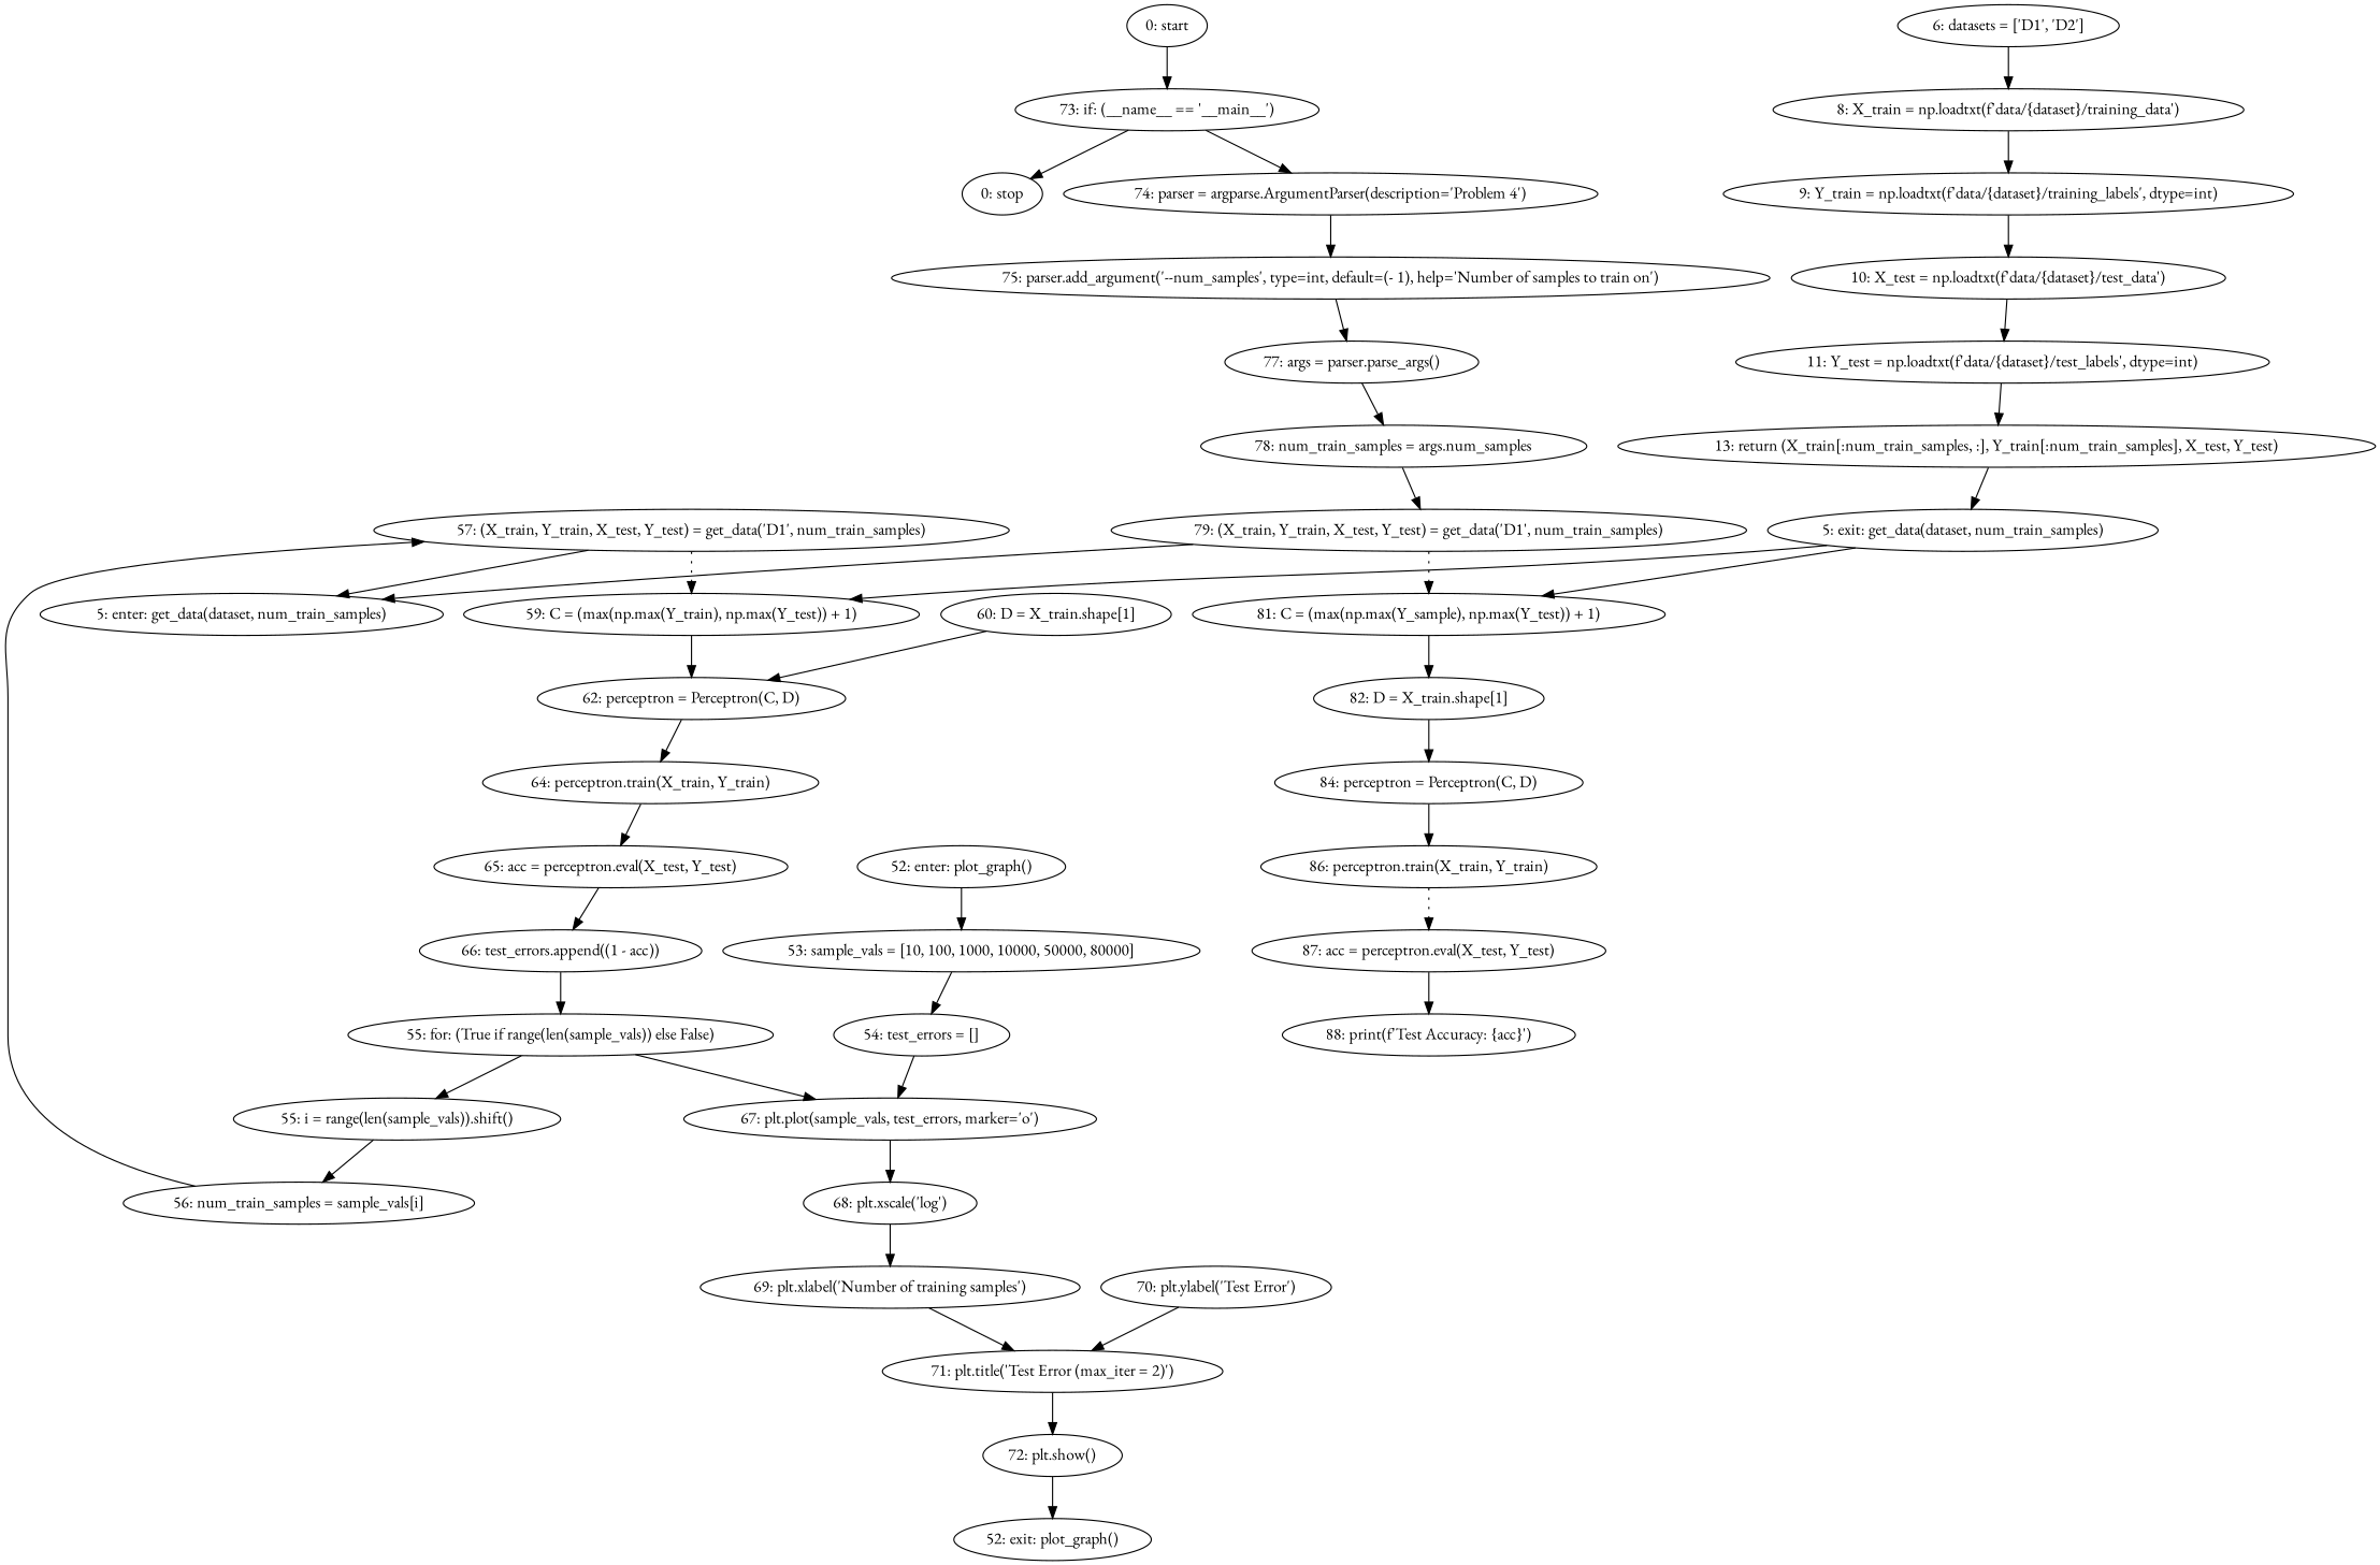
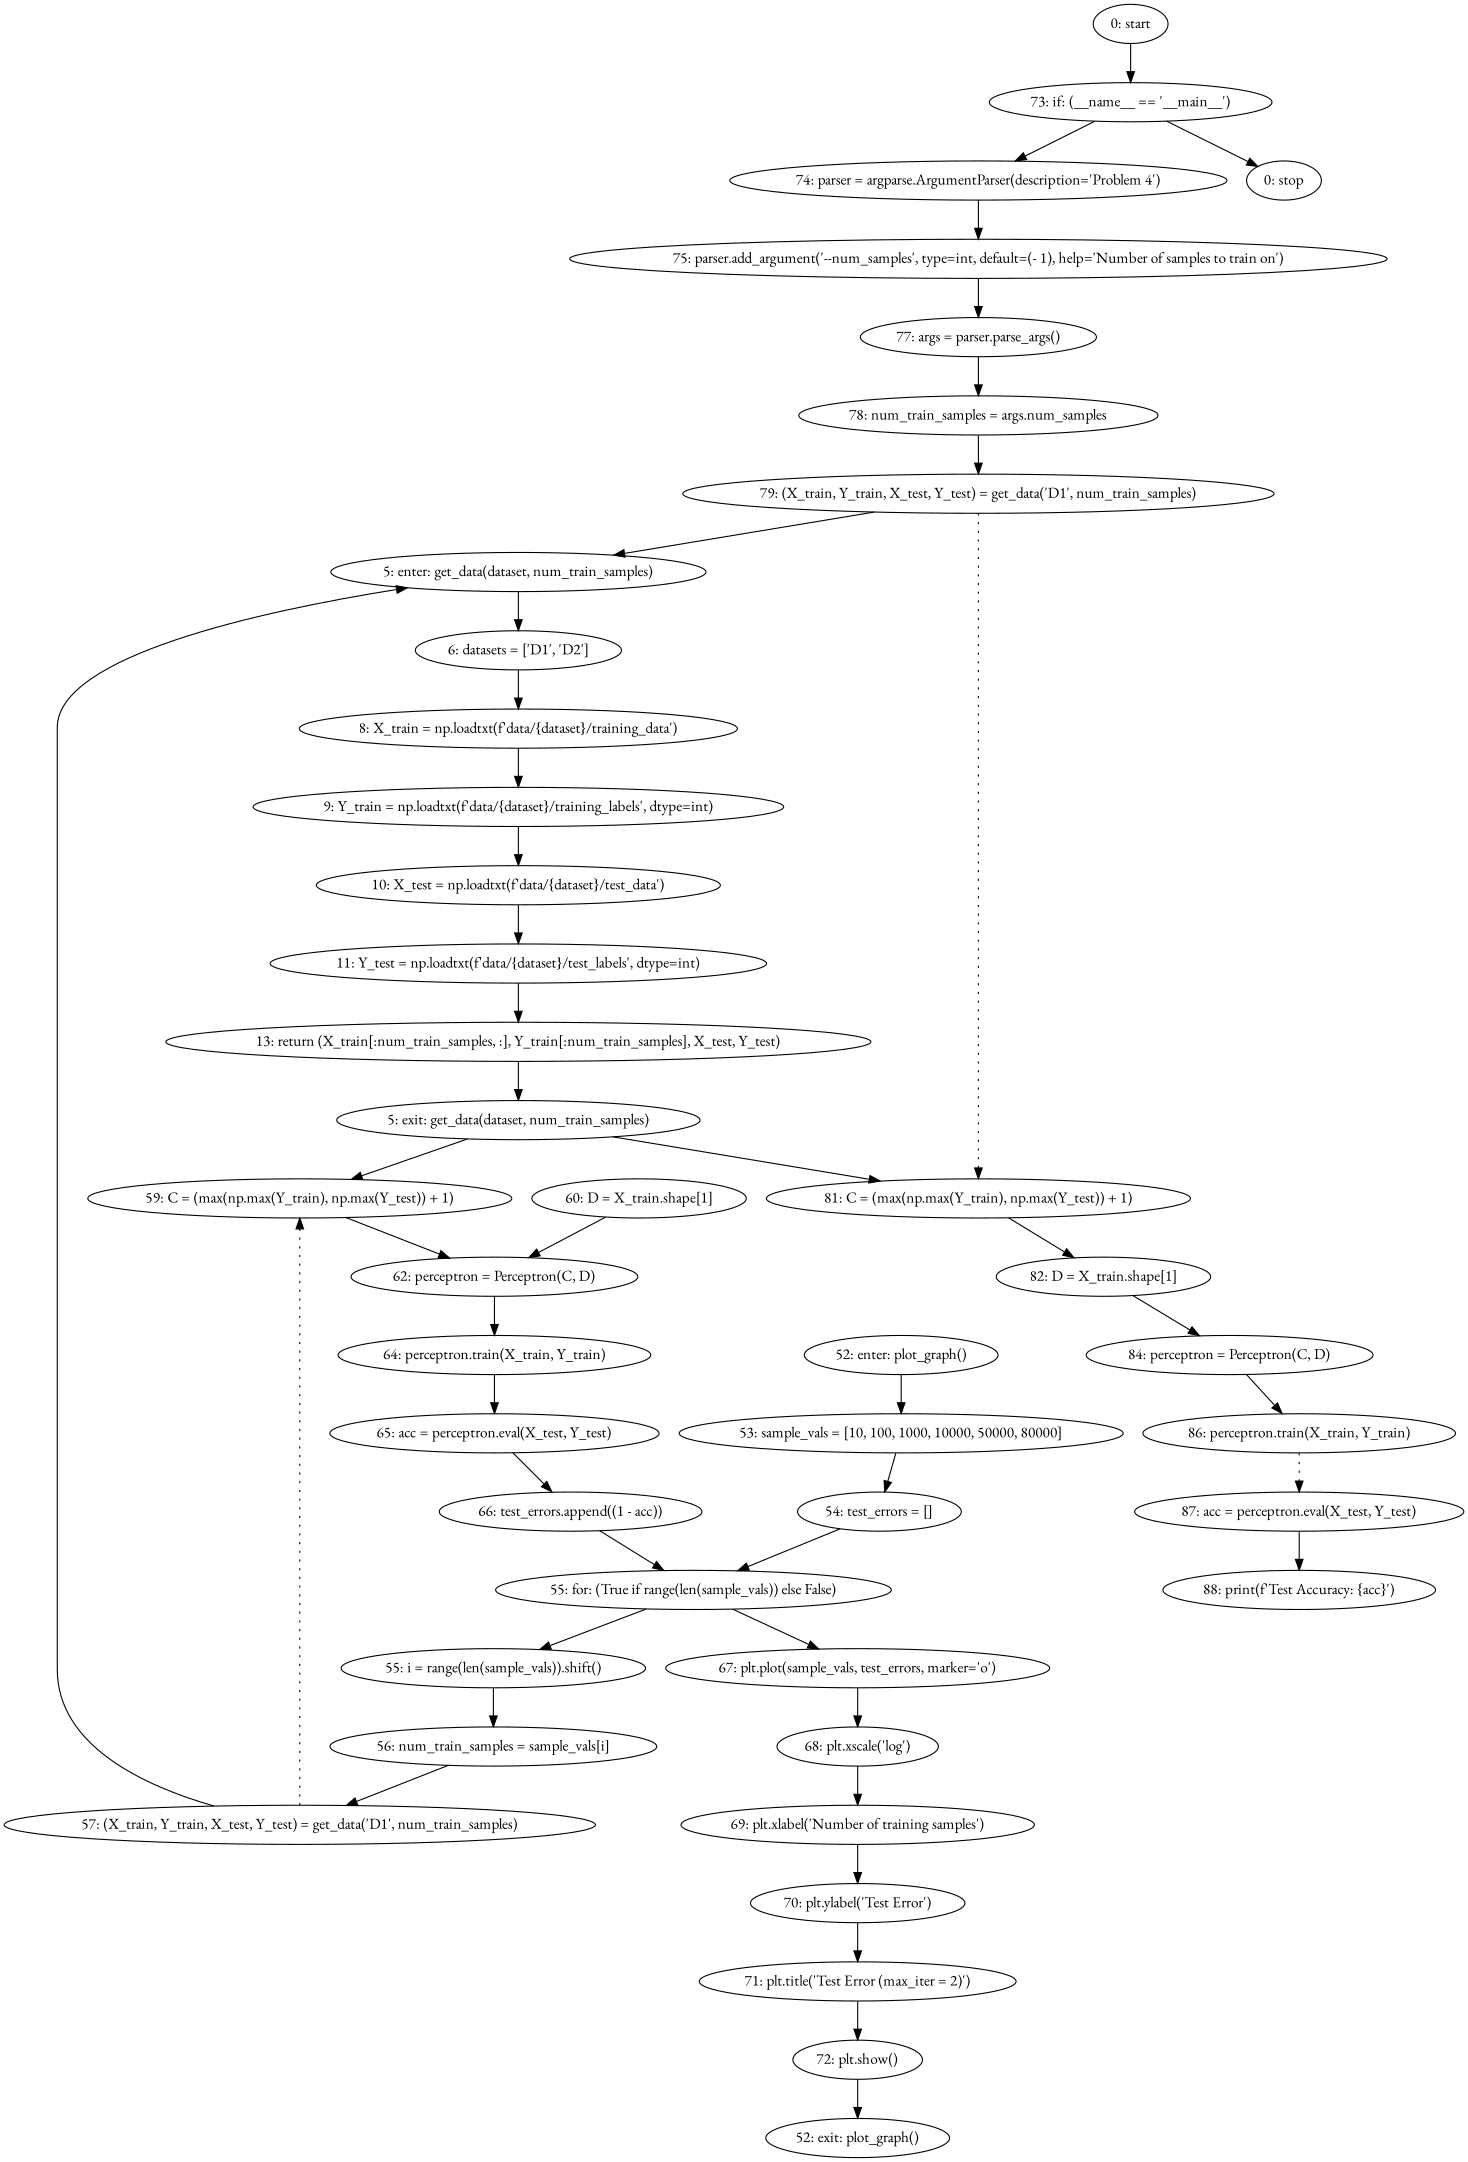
  strict digraph {
    fontname="EB Garamond"
    node [fontname="EB Garamond"]
    edge [fontname="EB Garamond"]
    n1 [label="0: start"]
    n2 [label="73: if: (__name__ == '__main__')"]
    n3 [label="74: parser = argparse.ArgumentParser(description='Problem 4')"]
    n4 [label="0: stop"]
    n5 [label="75: parser.add_argument('--num_samples', type=int, default=(- 1), help='Number of samples to train on')"]
    n6 [label="77: args = parser.parse_args()"]
    n7 [label="5: enter: get_data(dataset, num_train_samples)"]
    n8 [label="6: datasets = ['D1', 'D2']"]
    n9 [label="8: X_train = np.loadtxt(f'data/{dataset}/training_data')"]
    n10 [label="9: Y_train = np.loadtxt(f'data/{dataset}/training_labels', dtype=int)"]
    n11 [label="10: X_test = np.loadtxt(f'data/{dataset}/test_data')"]
    n12 [label="57: (X_train, Y_train, X_test, Y_test) = get_data('D1', num_train_samples)"]
    n13 [label="59: C = (max(np.max(Y_train), np.max(Y_test)) + 1)"]
    n14 [label="62: perceptron = Perceptron(C, D)"]
    n15 [label="60: D = X_train.shape[1]"]
    n16 [label="64: perceptron.train(X_train, Y_train)"]
    n17 [label="79: (X_train, Y_train, X_test, Y_test) = get_data('D1', num_train_samples)"]
-   n18 [label="81: C = (max(np.max(Y_sample), np.max(Y_test)) + 1)"]
+   n18 [label="81: C = (max(np.max(Y_train), np.max(Y_test)) + 1)"]
    n19 [label="82: D = X_train.shape[1]"]
    n20 [label="84: perceptron = Perceptron(C, D)"]
    n21 [label="86: perceptron.train(X_train, Y_train)"]
    n22 [label="5: exit: get_data(dataset, num_train_samples)"]
    n23 [label="13: return (X_train[:num_train_samples, :], Y_train[:num_train_samples], X_test, Y_test)"]
    n24 [label="11: Y_test = np.loadtxt(f'data/{dataset}/test_labels', dtype=int)"]
    n25 [label="52: enter: plot_graph()"]
    n26 [label="53: sample_vals = [10, 100, 1000, 10000, 50000, 80000]"]
    n27 [label="54: test_errors = []"]
    n28 [label="55: for: (True if range(len(sample_vals)) else False)"]
    n29 [label="55: i = range(len(sample_vals)).shift()"]
    n30 [label="67: plt.plot(sample_vals, test_errors, marker='o')"]
    n31 [label="52: exit: plot_graph()"]
    n32 [label="72: plt.show()"]
    n33 [label="56: num_train_samples = sample_vals[i]"]
    n34 [label="68: plt.xscale('log')"]
    n35 [label="69: plt.xlabel('Number of training samples')"]
    n36 [label="70: plt.ylabel('Test Error')"]
    n37 [label="66: test_errors.append((1 - acc))"]
    n38 [label="65: acc = perceptron.eval(X_test, Y_test)"]
    n39 [label="71: plt.title('Test Error (max_iter = 2)')"]
    n40 [label="78: num_train_samples = args.num_samples"]
    n41 [label="87: acc = perceptron.eval(X_test, Y_test)"]
    n42 [label="88: print(f'Test Accuracy: {acc}')"]
    n1 -> n2
    n2 -> n3
    n2 -> n4
    n3 -> n5
    n5 -> n6
    n6 -> n40
+   n7 -> n8
    n8 -> n9
    n9 -> n10
    n10 -> n11
    n11 -> n24
    n12 -> n7
    n12 -> n13 [style=dotted weight=100]
    n13 -> n14
    n14 -> n16
    n15 -> n14
    n16 -> n38
    n17 -> n7
    n17 -> n18 [style=dotted weight=100]
    n18 -> n19
    n19 -> n20
    n20 -> n21
    n21 -> n41 [style=dotted]
    n22 -> n13
    n22 -> n18
    n23 -> n22
    n24 -> n23
    n25 -> n26
    n26 -> n27
-   n27 -> n30
+   n27 -> n28
    n28 -> n29
    n28 -> n30
    n29 -> n33
    n30 -> n34
    n32 -> n31
    n33 -> n12
    n34 -> n35
-   n35 -> n39
+   n35 -> n36
    n36 -> n39
    n37 -> n28
    n38 -> n37
    n39 -> n32
    n40 -> n17
    n41 -> n42
  }
